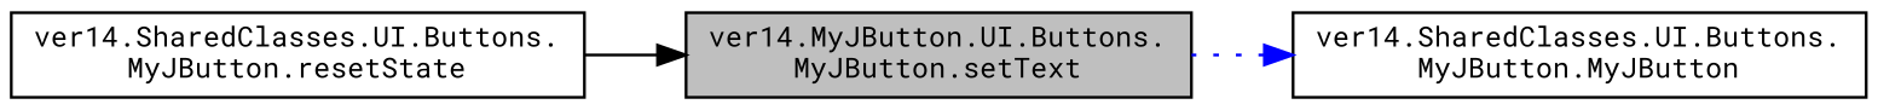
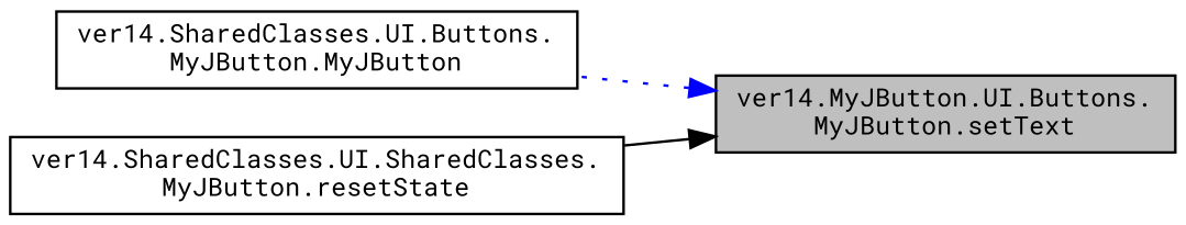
  digraph {
    fontname="Roboto Mono"
    rankdir=RL
    node [color=black fillcolor=white fontname="Roboto Mono" fontsize=10 shape=record style=filled]
    edge [dir=back fontname="Roboto Mono" fontsize=10 labelfontname=Helvetica labelfontsize=10]
    n1 [fillcolor=grey75 fontcolor=black height=0.2 label="ver14.MyJButton.UI.Buttons.\lMyJButton.setText" width=0.4]
    n2 [height=0.2 label="ver14.SharedClasses.UI.Buttons.\lMyJButton.MyJButton" width=0.4]
-   n3 [height=0.2 label="ver14.SharedClasses.UI.Buttons.\lMyJButton.resetState" width=0.4]
-   n2 -> n1 [color=blue style=dotted]
+   n3 [height=0.2 label="ver14.SharedClasses.UI.SharedClasses.\lMyJButton.resetState" width=0.4]
+   n1 -> n2 [color=blue style=dotted]
    n1 -> n3 [color=black style=solid]
  }
